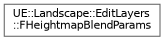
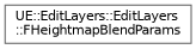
  digraph {
    rankdir=LR
-   n1 [color=grey40 fillcolor=white fontname=Helvetica fontsize=10 height=0.2 label="UE::Landscape::EditLayers\l::FHeightmapBlendParams" shape=box style=filled width=0.4]
+   n1 [color=grey40 fillcolor=white fontname=Helvetica fontsize=10 height=0.2 label="UE::EditLayers::EditLayers\l::FHeightmapBlendParams" shape=box style=filled width=0.4]
  }
